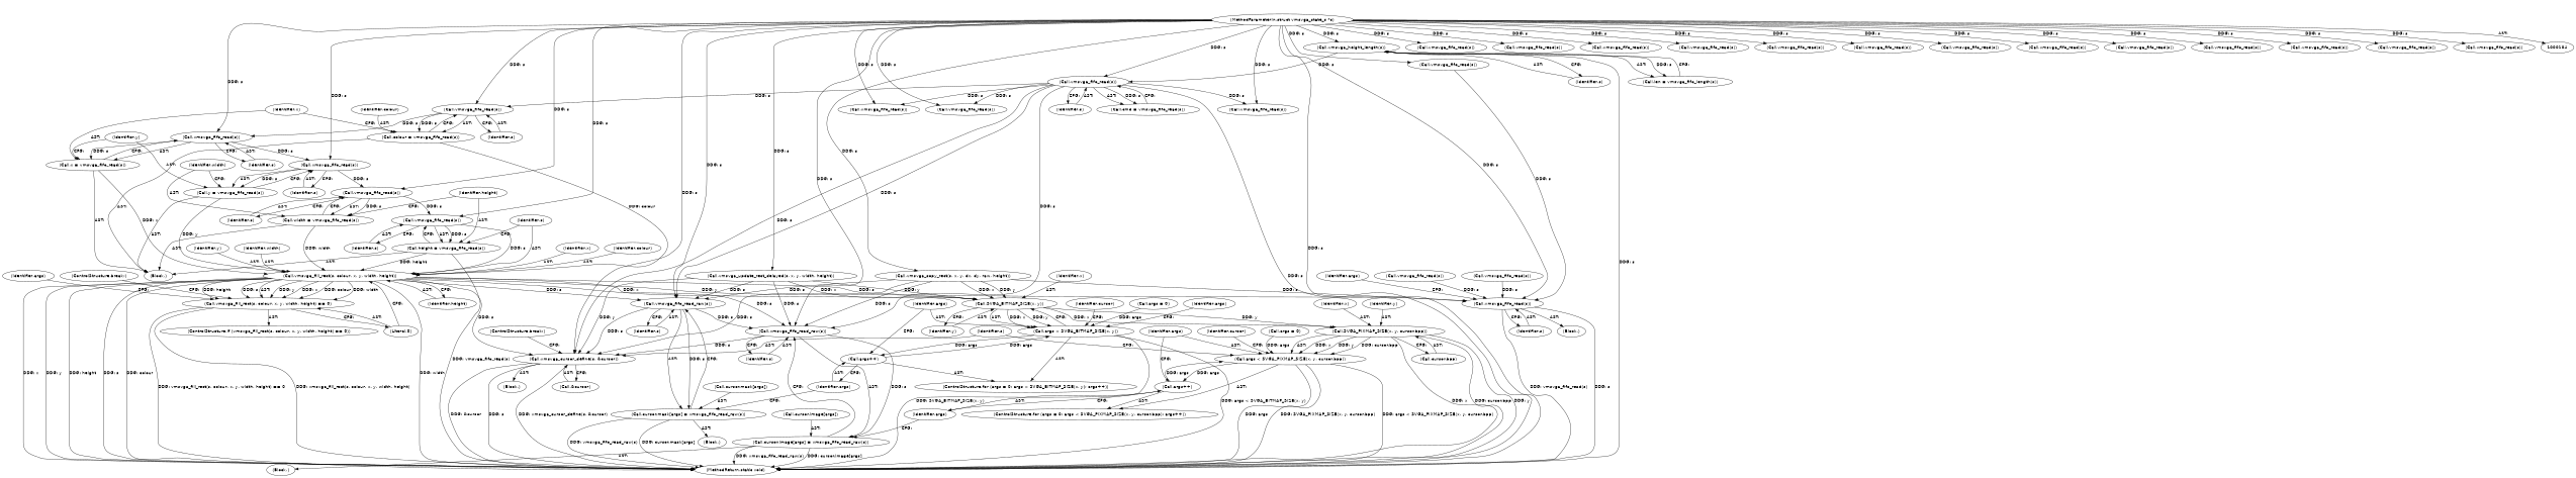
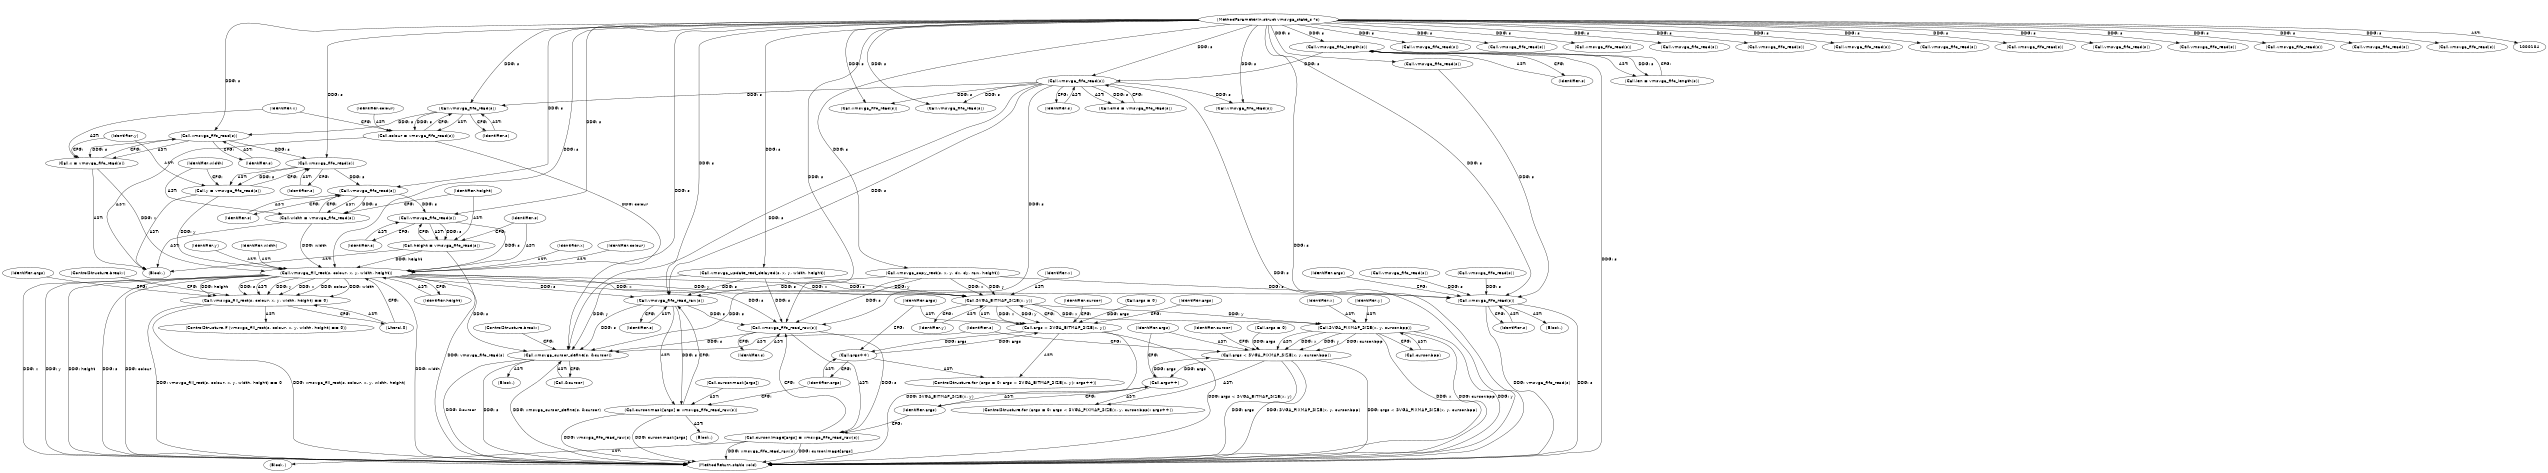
  digraph {
    fontname="DejaVu Sans"
    node [fontname="DejaVu Sans"]
    edge [fontname="DejaVu Sans"]
    n1 [label="(Call,vmsvga_fifo_read(s))"]
    n2 [label="(Call,colour = vmsvga_fifo_read(s))"]
    n3 [label="(Call,vmsvga_fifo_read(s))"]
    n4 [label="(Identifier,s)"]
    n5 [label="(Call,vmsvga_fill_rect(s, colour, x, y, width, height))"]
    n6 [label="(Block,)"]
    n7 [label="(Call,vmsvga_fifo_read(s))"]
    n8 [label="(Call,x = vmsvga_fifo_read(s))"]
    n9 [label="(Identifier,s)"]
    n10 [label="(Call,vmsvga_fifo_read(s))"]
    n11 [label="(Call,vmsvga_fifo_read_raw(s))"]
    n12 [label="(Call,vmsvga_fifo_read_raw(s))"]
    n13 [label="(Call,vmsvga_cursor_define(s, &cursor))"]
    n14 [label="(MethodReturn,static void)"]
    n15 [label="(Call,cmd = vmsvga_fifo_read(s))"]
    n16 [label="(Call,vmsvga_fifo_read(s))"]
    n17 [label="(Call,vmsvga_fifo_read(s))"]
    n18 [label="(Identifier,s)"]
    n19 [label="(Call,vmsvga_fifo_read(s))"]
    n20 [label="(Call,cursor.mask[args] = vmsvga_fifo_read_raw(s))"]
    n21 [label="(Identifier,s)"]
    n22 [label="(Call,cursor.image[args] = vmsvga_fifo_read_raw(s))"]
    n23 [label="(Identifier,s)"]
    n24 [label="(Call,&cursor)"]
    n25 [label="(Block,)"]
-   n26 [label="(Call,vmsvga_height_length(s))"]
+   n26 [label="(Call,vmsvga_fifo_length(s))"]
    n27 [label="(Call,len = vmsvga_fifo_length(s))"]
    n28 [label="(Identifier,s)"]
    n29 [label="(MethodParameterIn,struct vmsvga_state_s *s)"]
    n30 [label="(Call,vmsvga_fifo_read(s))"]
    n31 [label="(Call,vmsvga_fifo_read(s))"]
    n32 [label="(Call,vmsvga_fifo_read(s))"]
    n33 [label="(Call,vmsvga_fifo_read(s))"]
    n34 [label="(Call,vmsvga_copy_rect(s, x, y, dx, dy, raw, height))"]
    n35 [label="(Call,vmsvga_fifo_read(s))"]
    n36 [label="(Call,vmsvga_update_rect_delayed(s, x, y, width, height))"]
    n37 [label="(Call,vmsvga_fifo_read(s))"]
    n38 [label="(Call,vmsvga_fifo_read(s))"]
    n39 [label="(Call,vmsvga_fifo_read(s))"]
    n40 [label="(Call,vmsvga_fifo_read(s))"]
    n41 [label="(Call,vmsvga_fifo_read(s))"]
    n42 [label="(Call,vmsvga_fifo_read(s))"]
    n43 [label="(Call,vmsvga_fifo_read(s))"]
    n44 [label="(Call,vmsvga_fifo_read(s))"]
    n45 [label="(Call,vmsvga_fifo_read(s))"]
    n46 [label="(Call,vmsvga_fifo_read(s))"]
    n47 [label="(Call,vmsvga_fifo_read(s))"]
    n48 [label="(Call,vmsvga_fifo_read(s))"]
    1000104
    n50 [label="(Call,vmsvga_fill_rect(s, colour, x, y, width, height) == 0)"]
    n51 [label="(Call,SVGA_BITMAP_SIZE(x, y))"]
    n52 [label="(Identifier,height)"]
    n53 [label="(Identifier,s)"]
    n54 [label="(Block,)"]
    n55 [label="(Call,y = vmsvga_fifo_read(s))"]
    n56 [label="(Identifier,s)"]
    n57 [label="(Call,width = vmsvga_fifo_read(s))"]
    n58 [label="(Identifier,s)"]
    n59 [label="(Call,height = vmsvga_fifo_read(s))"]
    n60 [label="(Identifier,s)"]
    n61 [label="(ControlStructure,if (vmsvga_fill_rect(s, colour, x, y, width, height) == 0))"]
    n62 [label="(Literal,0)"]
    n63 [label="(Call,args < SVGA_BITMAP_SIZE(x, y))"]
    n64 [label="(Call,SVGA_PIXMAP_SIZE(x, y, cursor.bpp))"]
    n65 [label="(Identifier,y)"]
    n66 [label="(Call,args++)"]
    n67 [label="(ControlStructure,for (args = 0; args < SVGA_BITMAP_SIZE(x, y); args++))"]
    n68 [label="(Call,args < SVGA_PIXMAP_SIZE(x, y, cursor.bpp))"]
    n69 [label="(Call,cursor.bpp)"]
    n70 [label="(Identifier,args)"]
    n71 [label="(Call,args++)"]
    n72 [label="(ControlStructure,for (args = 0; args < SVGA_PIXMAP_SIZE(x, y, cursor.bpp); args++))"]
    n73 [label="(Identifier,args)"]
    n74 [label="(Block,)"]
    n75 [label="(Block,)"]
    n76 [label="(Identifier,cursor)"]
    n77 [label="(Identifier,args)"]
    n78 [label="(Call,vmsvga_fifo_read(s))"]
    n79 [label="(Call,args = 0)"]
    n80 [label="(Call,args = 0)"]
    n81 [label="(Identifier,y)"]
    n82 [label="(ControlStructure,break;)"]
    n83 [label="(Identifier,args)"]
    n84 [label="(Identifier,cursor)"]
    n85 [label="(Identifier,height)"]
    n86 [label="(Identifier,s)"]
    n87 [label="(Identifier,x)"]
    n88 [label="(Identifier,x)"]
    n89 [label="(Identifier,args)"]
    n90 [label="(Identifier,x)"]
    n91 [label="(Identifier,colour)"]
    n92 [label="(Call,vmsvga_fifo_read(s))"]
    n93 [label="(Identifier,x)"]
    n94 [label="(Identifier,args)"]
    n95 [label="(ControlStructure,break;)"]
    n96 [label="(Identifier,colour)"]
    n97 [label="(Identifier,y)"]
    n98 [label="(Identifier,args)"]
    n99 [label="(Identifier,width)"]
    n100 [label="(Identifier,width)"]
    n101 [label="(Identifier,y)"]
    n102 [label="(Identifier,s)"]
-   n103 [label="(Call,cursor.image[args])"]
    n104 [label="(Call,cursor.mask[args])"]
    n1 -> n2 [label="AST: "]
    n1 -> n2 [label="DDG: s"]
    n1 -> n3 [label="DDG: s"]
    n1 -> n4 [label="CFG: "]
    n2 -> n1 [label="CFG: "]
    n2 -> n5 [label="DDG: colour"]
    n2 -> n6 [label="AST: "]
    n3 -> n7 [label="DDG: s"]
    n3 -> n8 [label="AST: "]
    n3 -> n8 [label="DDG: s"]
    n3 -> n9 [label="CFG: "]
    n4 -> n1 [label="AST: "]
    n5 -> n11 [label="DDG: s"]
    n5 -> n12 [label="DDG: s"]
    n5 -> n13 [label="DDG: s"]
    n5 -> n14 [label="DDG: colour"]
    n5 -> n14 [label="DDG: width"]
    n5 -> n14 [label="DDG: x"]
    n5 -> n14 [label="DDG: y"]
    n5 -> n14 [label="DDG: height"]
    n5 -> n14 [label="DDG: s"]
    n5 -> n30 [label="DDG: s"]
    n5 -> n50 [label="AST: "]
    n5 -> n50 [label="DDG: y"]
    n5 -> n50 [label="DDG: x"]
    n5 -> n50 [label="DDG: colour"]
    n5 -> n50 [label="DDG: width"]
    n5 -> n50 [label="DDG: height"]
    n5 -> n50 [label="DDG: s"]
    n5 -> n51 [label="DDG: x"]
    n5 -> n51 [label="DDG: y"]
    n5 -> n52 [label="CFG: "]
    n7 -> n31 [label="DDG: s"]
    n7 -> n55 [label="AST: "]
    n7 -> n55 [label="DDG: s"]
    n7 -> n56 [label="CFG: "]
    n8 -> n3 [label="CFG: "]
    n8 -> n5 [label="DDG: x"]
    n8 -> n6 [label="AST: "]
    n9 -> n3 [label="AST: "]
    n10 -> n1 [label="DDG: s"]
    n10 -> n11 [label="DDG: s"]
    n10 -> n12 [label="DDG: s"]
    n10 -> n13 [label="DDG: s"]
    n10 -> n14 [label="DDG: s"]
    n10 -> n15 [label="AST: "]
    n10 -> n15 [label="DDG: s"]
    n10 -> n16 [label="DDG: s"]
    n10 -> n17 [label="DDG: s"]
    n10 -> n18 [label="CFG: "]
    n10 -> n19 [label="DDG: s"]
    n11 -> n12 [label="DDG: s"]
    n11 -> n13 [label="DDG: s"]
    n11 -> n20 [label="AST: "]
    n11 -> n20 [label="DDG: s"]
    n11 -> n21 [label="CFG: "]
    n12 -> n13 [label="DDG: s"]
    n12 -> n22 [label="AST: "]
    n12 -> n22 [label="DDG: s"]
    n12 -> n23 [label="CFG: "]
    n13 -> n14 [label="DDG: vmsvga_cursor_define(s, &cursor)"]
    n13 -> n14 [label="DDG: &cursor"]
    n13 -> n14 [label="DDG: s"]
    n13 -> n24 [label="CFG: "]
    n13 -> n25 [label="AST: "]
    n15 -> n10 [label="CFG: "]
    n18 -> n10 [label="AST: "]
    n20 -> n11 [label="CFG: "]
    n20 -> n14 [label="DDG: cursor.mask[args]"]
    n20 -> n14 [label="DDG: vmsvga_fifo_read_raw(s)"]
    n20 -> n74 [label="AST: "]
    n21 -> n11 [label="AST: "]
    n22 -> n12 [label="CFG: "]
    n22 -> n14 [label="DDG: vmsvga_fifo_read_raw(s)"]
    n22 -> n14 [label="DDG: cursor.image[args]"]
    n22 -> n75 [label="AST: "]
    n23 -> n12 [label="AST: "]
    n24 -> n13 [label="AST: "]
    n26 -> n10 [label="DDG: s"]
    n26 -> n14 [label="DDG: s"]
    n26 -> n27 [label="AST: "]
    n26 -> n27 [label="DDG: s"]
    n26 -> n28 [label="CFG: "]
    n27 -> n26 [label="CFG: "]
    n28 -> n26 [label="AST: "]
    n29 -> n1 [label="DDG: s"]
    n29 -> n3 [label="DDG: s"]
+   n29 -> n5 [label="DDG: s"]
    n29 -> n7 [label="DDG: s"]
    n29 -> n10 [label="DDG: s"]
    n29 -> n11 [label="DDG: s"]
    n29 -> n12 [label="DDG: s"]
    n29 -> n13 [label="DDG: s"]
    n29 -> n14 [label="DDG: s"]
    n29 -> n16 [label="DDG: s"]
    n29 -> n17 [label="DDG: s"]
    n29 -> n19 [label="DDG: s"]
    n29 -> n26 [label="DDG: s"]
    n29 -> n30 [label="DDG: s"]
    n29 -> n31 [label="DDG: s"]
    n29 -> n32 [label="DDG: s"]
    n29 -> n33 [label="DDG: s"]
    n29 -> n34 [label="DDG: s"]
    n29 -> n35 [label="DDG: s"]
    n29 -> n36 [label="DDG: s"]
    n29 -> n37 [label="DDG: s"]
    n29 -> n38 [label="DDG: s"]
    n29 -> n39 [label="DDG: s"]
    n29 -> n40 [label="DDG: s"]
    n29 -> n41 [label="DDG: s"]
    n29 -> n42 [label="DDG: s"]
    n29 -> n43 [label="DDG: s"]
    n29 -> n44 [label="DDG: s"]
    n29 -> n45 [label="DDG: s"]
    n29 -> n46 [label="DDG: s"]
    n29 -> n47 [label="DDG: s"]
    n29 -> n48 [label="DDG: s"]
    n29 -> 1000104 [label="AST: "]
    n30 -> n14 [label="DDG: vmsvga_fifo_read(s)"]
    n30 -> n14 [label="DDG: s"]
    n30 -> n53 [label="CFG: "]
    n30 -> n54 [label="AST: "]
    n31 -> n32 [label="DDG: s"]
    n31 -> n57 [label="AST: "]
    n31 -> n57 [label="DDG: s"]
    n31 -> n58 [label="CFG: "]
    n32 -> n5 [label="DDG: s"]
    n32 -> n59 [label="AST: "]
    n32 -> n59 [label="DDG: s"]
    n32 -> n60 [label="CFG: "]
    n34 -> n11 [label="DDG: s"]
    n34 -> n12 [label="DDG: s"]
    n34 -> n13 [label="DDG: s"]
    n34 -> n30 [label="DDG: s"]
    n34 -> n51 [label="DDG: x"]
    n34 -> n51 [label="DDG: y"]
    n36 -> n11 [label="DDG: s"]
    n36 -> n12 [label="DDG: s"]
    n36 -> n13 [label="DDG: y"]
    n36 -> n51 [label="DDG: x"]
    n36 -> n51 [label="DDG: y"]
    n40 -> n30 [label="DDG: s"]
    n50 -> n14 [label="DDG: vmsvga_fill_rect(s, colour, x, y, width, height)"]
    n50 -> n14 [label="DDG: vmsvga_fill_rect(s, colour, x, y, width, height) == 0"]
    n50 -> n61 [label="AST: "]
    n50 -> n62 [label="CFG: "]
    n51 -> n63 [label="AST: "]
    n51 -> n63 [label="DDG: x"]
    n51 -> n63 [label="DDG: y"]
    n51 -> n64 [label="DDG: x"]
    n51 -> n64 [label="DDG: y"]
    n51 -> n65 [label="CFG: "]
    n52 -> n5 [label="AST: "]
    n53 -> n30 [label="AST: "]
    n55 -> n5 [label="DDG: y"]
    n55 -> n6 [label="AST: "]
    n55 -> n7 [label="CFG: "]
    n56 -> n7 [label="AST: "]
    n57 -> n5 [label="DDG: width"]
    n57 -> n6 [label="AST: "]
    n57 -> n31 [label="CFG: "]
    n58 -> n31 [label="AST: "]
    n59 -> n5 [label="DDG: height"]
    n59 -> n6 [label="AST: "]
    n59 -> n14 [label="DDG: vmsvga_fifo_read(s)"]
    n59 -> n32 [label="CFG: "]
    n60 -> n32 [label="AST: "]
    n62 -> n5 [label="CFG: "]
    n62 -> n50 [label="AST: "]
    n63 -> n14 [label="DDG: args < SVGA_BITMAP_SIZE(x, y)"]
    n63 -> n14 [label="DDG: SVGA_BITMAP_SIZE(x, y)"]
    n63 -> n51 [label="CFG: "]
    n63 -> n66 [label="DDG: args"]
    n63 -> n67 [label="AST: "]
    n64 -> n14 [label="DDG: x"]
    n64 -> n14 [label="DDG: cursor.bpp"]
    n64 -> n14 [label="DDG: y"]
    n64 -> n68 [label="AST: "]
    n64 -> n68 [label="DDG: x"]
    n64 -> n68 [label="DDG: y"]
    n64 -> n68 [label="DDG: cursor.bpp"]
    n64 -> n69 [label="CFG: "]
    n65 -> n51 [label="AST: "]
    n66 -> n63 [label="DDG: args"]
    n66 -> n67 [label="AST: "]
    n66 -> n70 [label="CFG: "]
    n68 -> n14 [label="DDG: SVGA_PIXMAP_SIZE(x, y, cursor.bpp)"]
    n68 -> n14 [label="DDG: args < SVGA_PIXMAP_SIZE(x, y, cursor.bpp)"]
    n68 -> n14 [label="DDG: args"]
    n68 -> n71 [label="DDG: args"]
    n68 -> n72 [label="AST: "]
    n69 -> n64 [label="AST: "]
    n70 -> n20 [label="CFG: "]
    n70 -> n66 [label="AST: "]
    n71 -> n68 [label="DDG: args"]
    n71 -> n72 [label="AST: "]
    n71 -> n73 [label="CFG: "]
    n73 -> n22 [label="CFG: "]
    n73 -> n71 [label="AST: "]
    n76 -> n63 [label="CFG: "]
    n77 -> n30 [label="CFG: "]
    n78 -> n30 [label="DDG: s"]
    n79 -> n68 [label="DDG: args"]
    n80 -> n63 [label="DDG: args"]
    n81 -> n8 [label="CFG: "]
    n81 -> n55 [label="AST: "]
    n82 -> n13 [label="CFG: "]
    n83 -> n50 [label="CFG: "]
    n84 -> n68 [label="CFG: "]
    n85 -> n57 [label="CFG: "]
    n85 -> n59 [label="AST: "]
    n86 -> n13 [label="AST: "]
    n86 -> n68 [label="CFG: "]
    n87 -> n5 [label="AST: "]
    n88 -> n51 [label="AST: "]
    n89 -> n68 [label="AST: "]
    n89 -> n71 [label="CFG: "]
    n90 -> n64 [label="AST: "]
    n91 -> n5 [label="AST: "]
    n92 -> n30 [label="DDG: s"]
    n93 -> n2 [label="CFG: "]
    n93 -> n8 [label="AST: "]
    n94 -> n63 [label="CFG: "]
    n95 -> n50 [label="CFG: "]
    n96 -> n2 [label="AST: "]
    n97 -> n5 [label="AST: "]
    n98 -> n63 [label="AST: "]
    n98 -> n66 [label="CFG: "]
    n99 -> n5 [label="AST: "]
    n100 -> n55 [label="CFG: "]
    n100 -> n57 [label="AST: "]
    n101 -> n64 [label="AST: "]
    n102 -> n5 [label="AST: "]
    n102 -> n59 [label="CFG: "]
-   n103 -> n22 [label="AST: "]
    n104 -> n20 [label="AST: "]
  }
